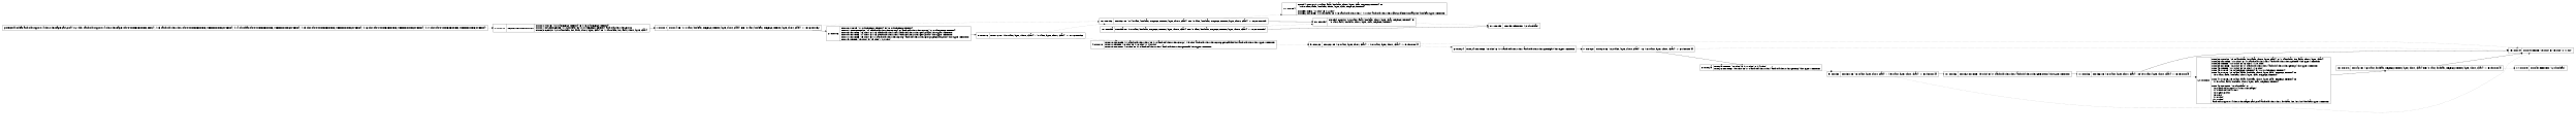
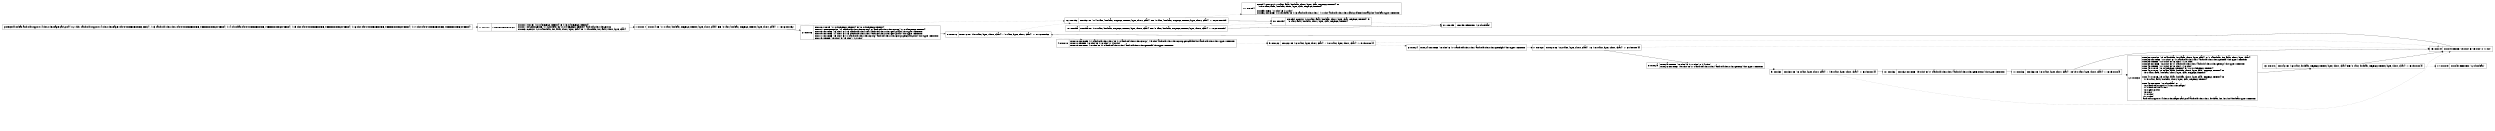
  digraph {
    rankdir=LR
    node [shape=record]
    edge [arrowhead=box style=dotted]
-   n1 [label="{0\:\ 0x0000|OBJECT_ENTER_BLOCK\l|0x0000: MOVE  (r0 I:?[OBJECT, ARRAY]) = (r13 I:?[OBJECT, ARRAY]) \l0x0001: INSTANCE_OF  (r1 I:boolean) = (r0 I:?[OBJECT, ARRAY]) android.view.ViewGroup \l0x0003: CONST  (r2 I:?[boolean, int, float, short, byte, char]) = (1 ?[boolean, int, float, short, byte, char]) \l}"]
+   n1 [label="{0\:\ 0x0000|MTH_ENTER_BLOCK\l|0x0000: MOVE  (r0 I:?[OBJECT, ARRAY]) = (r13 I:?[OBJECT, ARRAY]) \l0x0001: INSTANCE_OF  (r1 I:boolean) = (r0 I:?[OBJECT, ARRAY]) android.view.ViewGroup \l0x0003: CONST  (r2 I:?[boolean, int, float, short, byte, char]) = (1 ?[boolean, int, float, short, byte, char]) \l}"]
    n2 [label="{1\:\ 0x0004|0x0004: IF  (r1 I:?[int, boolean, OBJECT, ARRAY, byte, short, char]) == (0 ?[int, boolean, OBJECT, ARRAY, byte, short, char])  \-\> B:16:0x0052 \l}"]
    n3 [label="{2\:\ 0x0006|0x0006: MOVE  (r1 I:?[OBJECT, ARRAY]) = (r0 I:?[OBJECT, ARRAY]) \l0x0007: CHECK_CAST  (r1 I:android.view.ViewGroup) = (android.view.ViewGroup) (r1 I:?[OBJECT, ARRAY]) \l0x0009: INVOKE  (r3 I:int) = (r13 I:android.view.View) android.view.View.getScrollX():int type: VIRTUAL \l0x000d: INVOKE  (r4 I:int) = (r13 I:android.view.View) android.view.View.getScrollY():int type: VIRTUAL \l0x0011: INVOKE  (r5 I:int) = (r1 I:android.view.ViewGroup) android.view.ViewGroup.getChildCount():int type: VIRTUAL \l0x0015: ARITH  (r5 I:int) = (r5 I:int) \- (r2 I:int) \l}"]
    n4 [label="{16\:\ 0x0052|0x0052: IF  (r14 I:?[int, boolean, OBJECT, ARRAY, byte, short, char]) == (0 ?[int, boolean, OBJECT, ARRAY, byte, short, char])  \-\> B:20:0x005d \l}"]
    n5 [label="{3\:\ 0x0016|0x0016: IF  (r5 I:?[int, byte, short, char]) \< (0 ?[int, byte, short, char])  \-\> B:16:0x0052 \l}"]
    n6 [label="{17\:\ 0x0054|0x0054: MOVE  (r1 I:?[int, float, boolean, short, byte, char, OBJECT, ARRAY]) = \l  (r15 I:?[int, float, boolean, short, byte, char, OBJECT, ARRAY])\l \l0x0055: NEG  (r1 I:int) = (r1 I:int) \l0x0056: INVOKE  (r0 I:boolean) = (r13 I:android.view.View), (r1 I:int) android.view.View.canScrollHorizontally(int):boolean type: VIRTUAL \l}"]
    n7 [label="{20\:\ 0x005d|0x005d: CONST  (r2 I:?[int, float, boolean, short, byte, char, OBJECT, ARRAY]) = \l  (0 ?[int, float, boolean, short, byte, char, OBJECT, ARRAY])\l \l}"]
    n8 [label="{4\:\ 0x0018|0x0018: INVOKE  (r7 I:android.view.View) = (r1 I:android.view.ViewGroup), (r5 I:int) android.view.ViewGroup.getChildAt(int):android.view.View type: VIRTUAL \l0x001c: ARITH  (r6 I:int) = (r16 I:int) + (r3 I:int) \l0x001e: INVOKE  (r8 I:int) = (r7 I:android.view.View) android.view.View.getLeft():int type: VIRTUAL \l}"]
    n9 [label="{5\:\ 0x0022|0x0022: IF  (r6 I:?[int, byte, short, char]) \< (r8 I:?[int, byte, short, char])  \-\> B:15:0x004f \l}"]
    n10 [label="{6\:\ 0x0024|0x0024: INVOKE  (r8 I:int) = (r7 I:android.view.View) android.view.View.getRight():int type: VIRTUAL \l}"]
    n11 [label="{15\:\ 0x004f|0x004f: ARITH  (r5 I:int) = (r5 I:int) + (\-1 int) \l}"]
    n12 [label="{7\:\ 0x0028|0x0028: IF  (r6 I:?[int, byte, short, char]) \>= (r8 I:?[int, byte, short, char])  \-\> B:15:0x004f \l}"]
    n13 [label="{8\:\ 0x002a|0x002a: ARITH  (r8 I:int) = (r17 I:int) + (r4 I:int) \l0x002c: INVOKE  (r9 I:int) = (r7 I:android.view.View) android.view.View.getTop():int type: VIRTUAL \l}"]
    n14 [label="{9\:\ 0x0030|0x0030: IF  (r8 I:?[int, byte, short, char]) \< (r9 I:?[int, byte, short, char])  \-\> B:15:0x004f \l}"]
    n15 [label="{10\:\ 0x0032|0x0032: INVOKE  (r9 I:int) = (r7 I:android.view.View) android.view.View.getBottom():int type: VIRTUAL \l}"]
    n16 [label="{11\:\ 0x0036|0x0036: IF  (r8 I:?[int, byte, short, char]) \>= (r9 I:?[int, byte, short, char])  \-\> B:15:0x004f \l}"]
    n17 [label="{12\:\ 0x0038|0x0038: CONST  (r9 I:?[boolean, int, float, short, byte, char]) = (1 ?[boolean, int, float, short, byte, char]) \l0x0039: INVOKE  (r10 I:int) = (r7 I:android.view.View) android.view.View.getLeft():int type: VIRTUAL \l0x003d: ARITH  (r10 I:int) = (r6 I:int) \- (r10 I:int) \l0x003f: INVOKE  (r6 I:int) = (r7 I:android.view.View) android.view.View.getTop():int type: VIRTUAL \l0x0043: ARITH  (r11 I:int) = (r8 I:int) \- (r6 I:int) \l0x0045: MOVE  (r6 I:?[OBJECT, ARRAY]) = (r12 I:?[OBJECT, ARRAY]) \l0x0046: MOVE  (r8 I:?[int, float, boolean, short, byte, char, OBJECT, ARRAY]) = \l  (r9 I:?[int, float, boolean, short, byte, char, OBJECT, ARRAY])\l \l0x0047: MOVE  (r9 I:?[int, float, boolean, short, byte, char, OBJECT, ARRAY]) = \l  (r15 I:?[int, float, boolean, short, byte, char, OBJECT, ARRAY])\l \l0x0048: INVOKE  (r6 I:boolean) = \l  (r6 I:android.support.v4.view.ViewPager)\l  (r7 I:android.view.View)\l  (r8 I:getScrollX)\l  (r9 I:int)\l  (r10 I:int)\l  (r11 I:int)\l android.support.v4.view.ViewPager.canScroll(android.view.View, boolean, int, int, int):boolean type: VIRTUAL \l}"]
    n18 [label="{13\:\ 0x004c|0x004c: IF  (r6 I:?[int, boolean, OBJECT, ARRAY, byte, short, char]) == (0 ?[int, boolean, OBJECT, ARRAY, byte, short, char])  \-\> B:15:0x004f \l}"]
    n19 [label="{14\:\ 0x004e|0x004e: RETURN  (r2 I:boolean) \l}"]
    n20 [label="{21\:\ 0x005e|0x005e: RETURN  (r2 I:boolean) \l}"]
    n21 [label="{18\:\ 0x005a|0x005a: IF  (r0 I:?[int, boolean, OBJECT, ARRAY, byte, short, char]) == (0 ?[int, boolean, OBJECT, ARRAY, byte, short, char])  \-\> B:20:0x005d \l}"]
    n22 [label="{protected boolean android.support.v4.view.ViewPager.canScroll((r12 'this' I:android.support.v4.view.ViewPager A[IMMUTABLE_TYPE, THIS]), (r13 I:android.view.View A[IMMUTABLE_TYPE, METHOD_ARGUMENT]), (r14 I:boolean A[IMMUTABLE_TYPE, METHOD_ARGUMENT]), (r15 I:int A[IMMUTABLE_TYPE, METHOD_ARGUMENT]), (r16 I:int A[IMMUTABLE_TYPE, METHOD_ARGUMENT]), (r17 I:int A[IMMUTABLE_TYPE, METHOD_ARGUMENT])) }"]
    n1 -> n2 [style=solid]
    n2 -> n3 [arrowhead=normal style=solid]
    n2 -> n4 [arrowhead=normal]
    n3 -> n5 [arrowhead=normal style=solid]
    n4 -> n6 [arrowhead=normal]
    n4 -> n7 [style=solid]
    n5 -> n4 [arrowhead=normal]
    n5 -> n8 [arrowhead=normal]
    n7 -> n20 [arrowhead=normal]
    n8 -> n9
    n9 -> n10 [arrowhead=normal]
    n9 -> n11 [arrowhead=tee]
    n10 -> n12 [style=solid]
+   n11 -> n5 [arrowhead=normal style=solid]
    n12 -> n11 [arrowhead=normal]
    n12 -> n13 [arrowhead=tee style=solid]
    n13 -> n14
    n14 -> n11 [arrowhead=normal]
    n14 -> n15 [arrowhead=tee style=solid]
    n15 -> n16 [arrowhead=tee style=solid]
    n16 -> n11 [style=solid]
    n16 -> n17
    n17 -> n18 [style=solid]
    n18 -> n11 [style=solid]
    n18 -> n19
    n21 -> n7 [arrowhead=normal]
    n21 -> n20 [style=solid]
    n22 -> n1
  }
